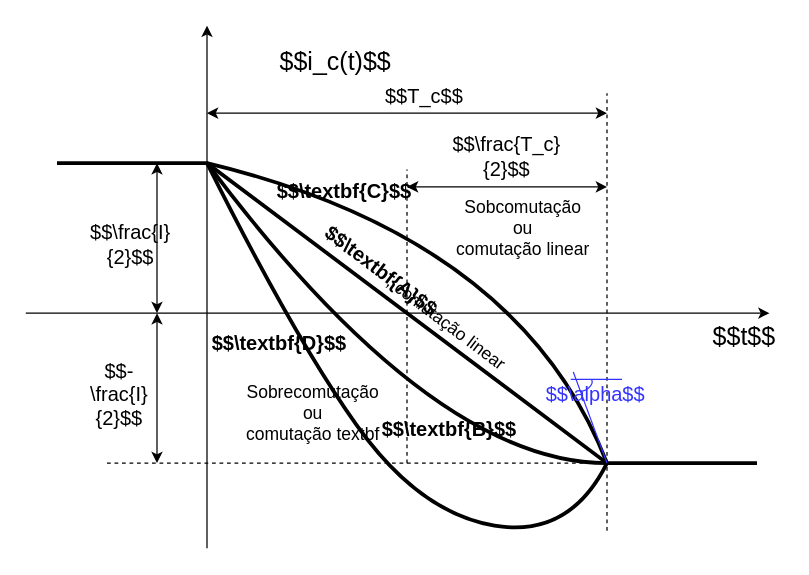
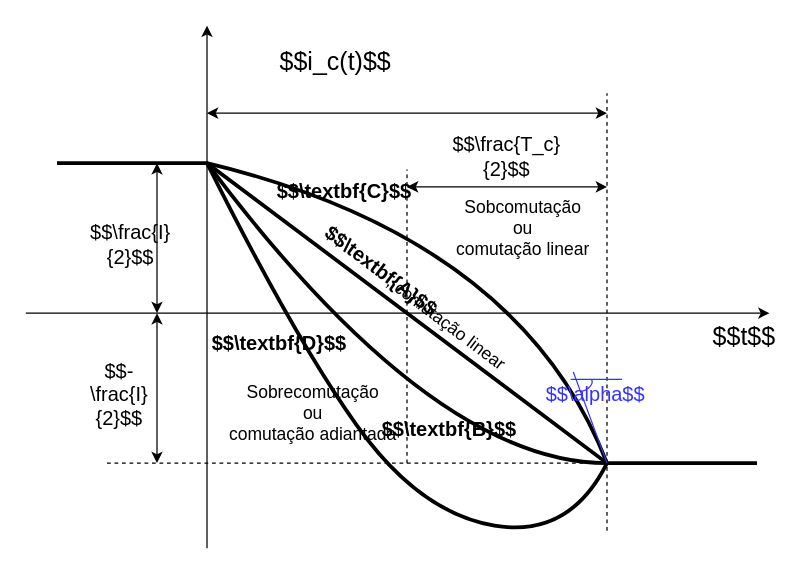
  <mxCell id="0" />
  <mxCell id="1" parent="0" />
  <mxCell id="2" value="" style="endArrow=classic;html=1;rounded=0;" parent="1" edge="1"><mxGeometry width="50" height="50" relative="1" as="geometry"><mxPoint x="20" y="250" as="sourcePoint" /><mxPoint x="615" y="250" as="targetPoint" /></mxGeometry></mxCell>
  <mxCell id="3" value="" style="endArrow=classic;html=1;rounded=0;" parent="1" edge="1"><mxGeometry width="50" height="50" relative="1" as="geometry"><mxPoint x="165" y="438" as="sourcePoint" /><mxPoint x="165" y="20" as="targetPoint" /></mxGeometry></mxCell>
  <mxCell id="4" value="" style="endArrow=none;html=1;rounded=0;strokeWidth=3;" parent="1" edge="1"><mxGeometry width="50" height="50" relative="1" as="geometry"><mxPoint x="605" y="370" as="sourcePoint" /><mxPoint x="45" y="130" as="targetPoint" /><Array as="points"><mxPoint x="485" y="370" /><mxPoint x="165" y="130" /></Array></mxGeometry></mxCell>
  <mxCell id="5" value="" style="curved=1;endArrow=none;html=1;rounded=0;endFill=0;strokeWidth=3;" parent="1" edge="1"><mxGeometry width="50" height="50" relative="1" as="geometry"><mxPoint x="165" y="130" as="sourcePoint" /><mxPoint x="485" y="370" as="targetPoint" /><Array as="points"><mxPoint x="415" y="190" /></Array></mxGeometry></mxCell>
  <mxCell id="6" value="" style="curved=1;endArrow=none;html=1;rounded=0;strokeWidth=3;endFill=0;" parent="1" edge="1"><mxGeometry width="50" height="50" relative="1" as="geometry"><mxPoint x="165" y="130" as="sourcePoint" /><mxPoint x="485" y="370" as="targetPoint" /><Array as="points"><mxPoint x="235" y="270" /><mxPoint x="335" y="410" /><mxPoint x="455" y="430" /></Array></mxGeometry></mxCell>
  <mxCell id="7" value="$$i_c(t)$$" style="text;html=1;align=center;verticalAlign=middle;whiteSpace=wrap;rounded=0;fontSize=20;" parent="1" vertex="1"><mxGeometry x="238" y="33" width="60" height="30" as="geometry" /></mxCell>
  <mxCell id="8" value="$$t$$" style="text;html=1;align=center;verticalAlign=middle;whiteSpace=wrap;rounded=0;fontSize=20;" parent="1" vertex="1"><mxGeometry x="565" y="253" width="60" height="30" as="geometry" /></mxCell>
  <mxCell id="9" value="" style="endArrow=none;dashed=1;html=1;rounded=0;" parent="1" edge="1"><mxGeometry width="50" height="50" relative="1" as="geometry"><mxPoint x="85" y="370" as="sourcePoint" /><mxPoint x="485" y="370" as="targetPoint" /></mxGeometry></mxCell>
  <mxCell id="10" value="" style="endArrow=classic;startArrow=classic;html=1;rounded=0;" parent="1" edge="1"><mxGeometry width="50" height="50" relative="1" as="geometry"><mxPoint x="125" y="250" as="sourcePoint" /><mxPoint x="125" y="130" as="targetPoint" /></mxGeometry></mxCell>
  <mxCell id="11" value="" style="endArrow=classic;startArrow=classic;html=1;rounded=0;" parent="1" edge="1"><mxGeometry width="50" height="50" relative="1" as="geometry"><mxPoint x="125" y="370" as="sourcePoint" /><mxPoint x="125" y="250" as="targetPoint" /></mxGeometry></mxCell>
  <mxCell id="12" value="$$\frac{I}{2}$$" style="text;html=1;align=center;verticalAlign=middle;whiteSpace=wrap;rounded=0;fontSize=16;" parent="1" vertex="1"><mxGeometry x="74" y="180" width="60" height="30" as="geometry" /></mxCell>
  <mxCell id="13" value="$$-\frac{I}{2}$$" style="text;html=1;align=center;verticalAlign=middle;whiteSpace=wrap;rounded=0;fontSize=16;" parent="1" vertex="1"><mxGeometry x="65" y="300" width="60" height="30" as="geometry" /></mxCell>
  <mxCell id="14" value="" style="endArrow=none;dashed=1;html=1;rounded=0;" parent="1" edge="1"><mxGeometry width="50" height="50" relative="1" as="geometry"><mxPoint x="485" y="424" as="sourcePoint" /><mxPoint x="485" y="74" as="targetPoint" /></mxGeometry></mxCell>
- <mxCell id="15" value="$$T_c$$" style="text;html=1;align=center;verticalAlign=middle;whiteSpace=wrap;rounded=0;fontSize=16;" parent="1" vertex="1"><mxGeometry x="309" y="61" width="60" height="30" as="geometry" /></mxCell>
  <mxCell id="16" value="" style="endArrow=classic;startArrow=classic;html=1;rounded=0;" parent="1" edge="1"><mxGeometry width="50" height="50" relative="1" as="geometry"><mxPoint x="165" y="90" as="sourcePoint" /><mxPoint x="485" y="90" as="targetPoint" /></mxGeometry></mxCell>
  <mxCell id="17" value="" style="endArrow=none;dashed=1;html=1;rounded=0;" parent="1" edge="1"><mxGeometry width="50" height="50" relative="1" as="geometry"><mxPoint x="325" y="370" as="sourcePoint" /><mxPoint x="325" y="135" as="targetPoint" /></mxGeometry></mxCell>
  <mxCell id="18" value="" style="endArrow=classic;startArrow=classic;html=1;rounded=0;" parent="1" edge="1"><mxGeometry width="50" height="50" relative="1" as="geometry"><mxPoint x="325" y="149" as="sourcePoint" /><mxPoint x="485" y="149" as="targetPoint" /></mxGeometry></mxCell>
  <mxCell id="19" value="$$\frac{T_c}{2}$$" style="text;html=1;align=center;verticalAlign=middle;whiteSpace=wrap;rounded=0;fontSize=16;" parent="1" vertex="1"><mxGeometry x="375" y="110" width="60" height="30" as="geometry" /></mxCell>
  <mxCell id="20" value="&lt;div&gt;Sobcomutação&lt;/div&gt;&lt;div&gt;ou&lt;/div&gt;&lt;div&gt;comutação linear&lt;/div&gt;" style="text;html=1;align=center;verticalAlign=middle;whiteSpace=wrap;rounded=0;fontSize=14;" parent="1" vertex="1"><mxGeometry x="348" y="157" width="140" height="50" as="geometry" /></mxCell>
- <mxCell id="21" value="&lt;div&gt;Sobrecomutação&lt;/div&gt;&lt;div&gt;ou&lt;/div&gt;&lt;div&gt;comutação textbf&lt;/div&gt;" style="text;html=1;align=center;verticalAlign=middle;whiteSpace=wrap;rounded=0;fontSize=14;" parent="1" vertex="1"><mxGeometry x="175" y="300" width="150" height="60" as="geometry" /></mxCell>
+ <mxCell id="21" value="&lt;div&gt;Sobrecomutação&lt;/div&gt;&lt;div&gt;ou&lt;/div&gt;&lt;div&gt;comutação adiantada&lt;/div&gt;" style="text;html=1;align=center;verticalAlign=middle;whiteSpace=wrap;rounded=0;fontSize=14;" parent="1" vertex="1"><mxGeometry x="175" y="300" width="150" height="60" as="geometry" /></mxCell>
  <mxCell id="22" value="&lt;div&gt;, comutação linear&lt;/div&gt;" style="text;html=1;align=center;verticalAlign=middle;whiteSpace=wrap;rounded=0;fontSize=14;rotation=37;" parent="1" vertex="1"><mxGeometry x="282" y="228" width="150" height="60" as="geometry" /></mxCell>
  <mxCell id="23" value="&lt;b&gt;&lt;font&gt;$$\textbf{A}$$&lt;/font&gt;&lt;/b&gt;" style="text;html=1;align=center;verticalAlign=middle;whiteSpace=wrap;rounded=0;rotation=37;fontSize=16;" parent="1" vertex="1"><mxGeometry x="275" y="201" width="60" height="30" as="geometry" /></mxCell>
  <mxCell id="24" value="$$\textbf{D}$$" style="text;html=1;align=center;verticalAlign=middle;whiteSpace=wrap;rounded=0;rotation=0;fontSize=16;fontStyle=1" parent="1" vertex="1"><mxGeometry x="193" y="259" width="60" height="30" as="geometry" /></mxCell>
  <mxCell id="25" value="&lt;span&gt;$$\textbf{C}$$&lt;/span&gt;" style="text;html=1;align=center;verticalAlign=middle;whiteSpace=wrap;rounded=0;rotation=0;fontSize=16;fontStyle=1" parent="1" vertex="1"><mxGeometry x="245" y="137" width="60" height="30" as="geometry" /></mxCell>
  <mxCell id="26" value="" style="curved=1;endArrow=none;html=1;rounded=0;strokeWidth=3;endFill=0;" parent="1" edge="1"><mxGeometry width="50" height="50" relative="1" as="geometry"><mxPoint x="165" y="130" as="sourcePoint" /><mxPoint x="485" y="370" as="targetPoint" /><Array as="points"><mxPoint x="345" y="370" /></Array></mxGeometry></mxCell>
  <mxCell id="27" value="" style="endArrow=none;html=1;rounded=0;strokeWidth=1;strokeColor=#3333FF;" parent="1" edge="1"><mxGeometry width="50" height="50" relative="1" as="geometry"><mxPoint x="458" y="297" as="sourcePoint" /><mxPoint x="485" y="370" as="targetPoint" /></mxGeometry></mxCell>
  <mxCell id="28" value="" style="verticalLabelPosition=bottom;verticalAlign=top;html=1;shape=mxgraph.basic.arc;startAngle=0.25;endAngle=0.606;rotation=-30;strokeColor=#3333FF;" parent="1" vertex="1"><mxGeometry x="458.61" y="301.79" width="15.03" height="9.98" as="geometry" /></mxCell>
  <mxCell id="29" value="$$\alpha$$" style="text;html=1;align=center;verticalAlign=middle;whiteSpace=wrap;rounded=0;fontSize=16;fontColor=#3333FF;" parent="1" vertex="1"><mxGeometry x="446" y="300" width="60" height="30" as="geometry" /></mxCell>
  <mxCell id="30" value="$$\textbf{B}$$" style="text;html=1;align=center;verticalAlign=middle;whiteSpace=wrap;rounded=0;rotation=0;fontSize=16;fontStyle=1" parent="1" vertex="1"><mxGeometry x="329" y="328" width="60" height="30" as="geometry" /></mxCell>
  <mxCell id="31" value="" style="endArrow=none;html=1;rounded=0;strokeColor=#3333FF;" edge="1" parent="1"><mxGeometry width="50" height="50" relative="1" as="geometry"><mxPoint x="456" y="303" as="sourcePoint" /><mxPoint x="497" y="303" as="targetPoint" /></mxGeometry></mxCell>
